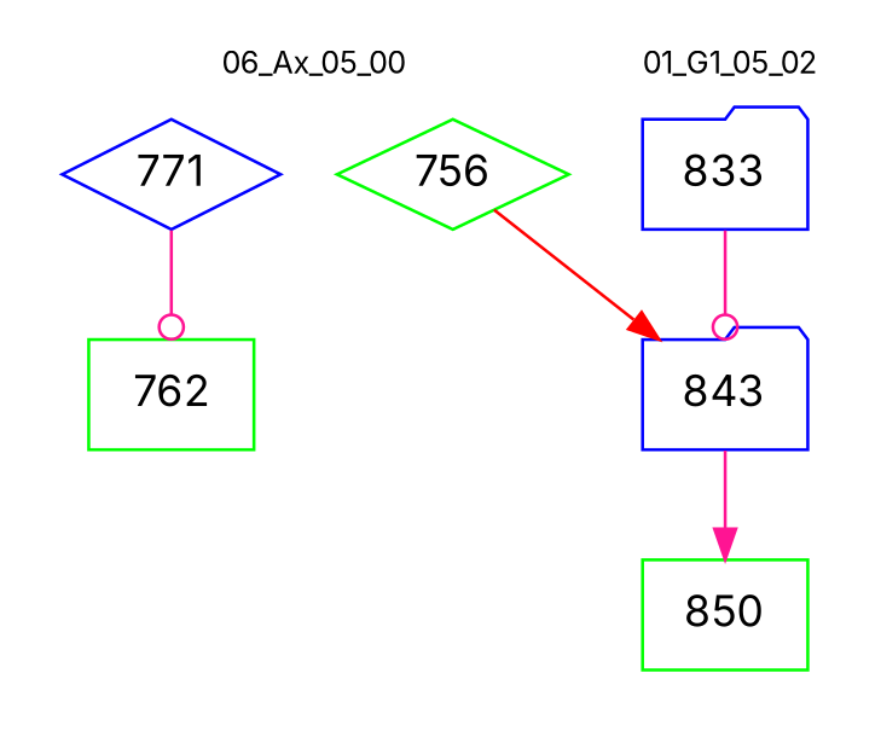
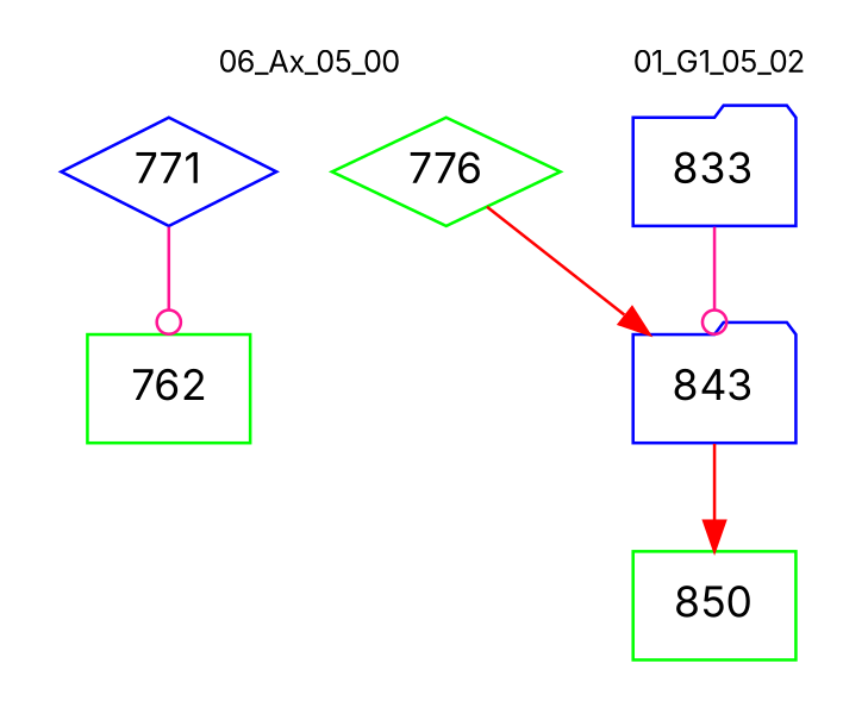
  digraph {
    fontname=Inter
    node [color=green fontname=Inter shape=diamond]
    edge [arrowhead=normal color=red fontname=Inter]
-   n1 [label=756]
+   n1 [label=776]
    n2 [color=blue label=771]
    n3 [label=762 shape=box]
    n4 [color=blue label=833 shape=folder]
    n5 [color=blue label=843 shape=folder]
    n6 [label=850 shape=box]
    subgraph cluster_1 {
      color=white
      fontsize=10
      label="06_Ax_05_00"
      n1
      n2
      n3
    }
    subgraph cluster_2 {
      color=white
      fontsize=10
      label="01_G1_05_02"
      n4
      n5
      n6
    }
    n1 -> n5
    n2 -> n3 [arrowhead=odot color=deeppink]
    n4 -> n5 [arrowhead=odot color=deeppink]
-   n5 -> n6 [color=deeppink]
+   n5 -> n6
  }
